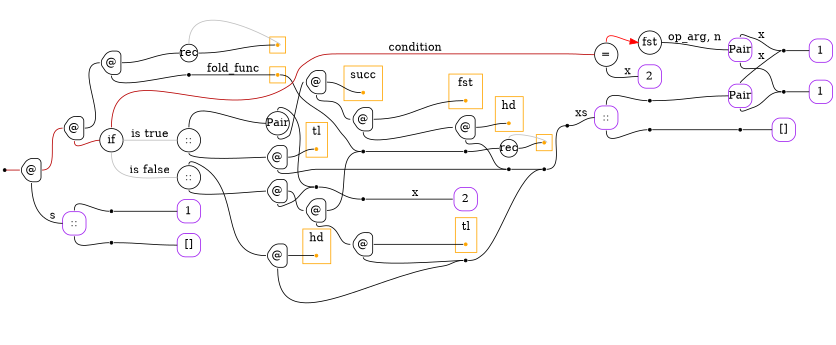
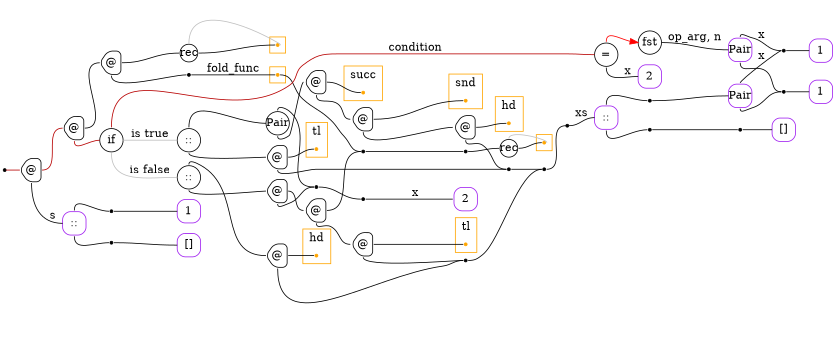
  digraph {
    labeldistance=0
    nodesep=.175
    rankdir=LR
    ranksep=.175
    node [color="#000000" fixedsize=true orientation=90 shape=point style=rounded]
    edge [arrowhead=none arrowtail=none headport=w tailport=e]
    ndcluster_nd174 [color=orange style=""]
    ndcluster_nd383 [color=orange style=""]
    ndcluster_nd700 [color=orange style=""]
    ndcluster_nd830 [color=orange style=""]
    ndcluster_nd837 [color=orange style=""]
    ndcluster_nd844 [color=orange style=""]
    ndcluster_nd851 [color=orange style=""]
    ndcluster_nd860 [color=orange style=""]
    ndcluster_nd870 [color=orange style=""]
    nd1 [color="" orientation="" style=""]
    n11 [height=.4 label="@" shape=house width=.4]
    n12 [color=purple height=.4 label=1 shape=square width=.4]
    n13 [color=purple height=.4 label=2 shape=square width=.4]
    n14 [color=purple height=.4 label=1 shape=square width=.4]
    n15 [color=purple height=.4 label="[]" shape=square width=.4]
    n16 [label=" " color=""]
    n17 [height=.3 label=rec shape=circle width=.3 orientation=""]
    n18 [label=" " color=""]
    n19 [color=purple height=.4 label=1 shape=square width=.4]
    n20 [color=purple height=.4 label="[]" shape=square width=.4]
    n21 [color=purple height=.4 label=Pair shape=square width=.4]
    n22 [label=" " color=""]
    n23 [label=" " color=""]
    n24 [color=purple height=.4 label="::" shape=square width=.4]
    n25 [label=" " color=""]
    n26 [label=" " color=""]
    n27 [height=.3 label=rec shape=circle width=.3 orientation=""]
    n28 [height=.4 label="@" shape=house width=.4]
    n29 [color=purple height=.4 label="::" shape=square width=.4]
    n30 [height=.4 label="@" shape=house width=.4]
    n31 [height=.4 label=if shape=circle width=.4 orientation=""]
    n32 [label=" " color=""]
    n33 [label=" " color=""]
    n34 [label=" " color=""]
    n35 [height=.4 label="=" shape=circle width=.4 orientation=""]
    n36 [height=.4 label="::" shape=circle width=.4 orientation=""]
    n37 [height=.4 label="::" shape=circle width=.4 orientation=""]
    n38 [color=purple height=.4 label=2 shape=square width=.4]
    n39 [height=.4 label=fst shape=circle width=.4 orientation=""]
    n40 [height=.4 label=Pair shape=circle width=.4 orientation=""]
    n41 [height=.4 label="@" shape=house width=.4]
    n42 [height=.4 label="@" shape=house width=.4]
    n43 [label=" " color=""]
    n44 [height=.4 label="@" shape=house width=.4]
    n45 [height=.4 label="@" shape=house width=.4]
    n46 [label=" " color=""]
    n47 [label=" " color=""]
    n48 [height=.4 label="@" shape=house width=.4]
    n49 [height=.4 label="@" shape=house width=.4]
    n50 [label=" " color=""]
    n51 [height=.4 label="@" shape=house width=.4]
    n52 [height=.4 label="@" shape=house width=.4]
    n53 [label=" " color=""]
    n54 [label=" " color=""]
    n55 [label=" " color=""]
    n56 [color=purple height=.4 label=Pair shape=square width=.4]
    subgraph cluster_1 {
      color=orange
      style=fill
      ndcluster_nd174
    }
    subgraph cluster_2 {
      color=orange
-     label=fst
+     label=snd
      style=fill
      ndcluster_nd837
    }
    subgraph cluster_3 {
      color=orange
      style=fill
      ndcluster_nd383
    }
    subgraph cluster_4 {
      color=orange
      style=fill
      ndcluster_nd700
    }
    subgraph cluster_5 {
      color=orange
      label=succ
      style=fill
      ndcluster_nd830
    }
    subgraph cluster_6 {
      color=orange
      label=hd
      style=fill
      ndcluster_nd844
    }
    subgraph cluster_7 {
      color=orange
      label=tl
      style=fill
      ndcluster_nd851
    }
    subgraph cluster_8 {
      color=orange
      label=hd
      style=fill
      ndcluster_nd860
    }
    subgraph cluster_9 {
      color=orange
      label=tl
      style=fill
      ndcluster_nd870
    }
    ndcluster_nd174 -> n16
    nd1 -> n11 [color="#b70000"]
    n11 -> n28 [color="#b70000"]
    n11 -> n29 [label=s tailport=s]
    n16 -> n18
    n17 -> ndcluster_nd383 [color=grey dir=back headport=e tailport=n]
    n17 -> ndcluster_nd383
    n18 -> n17 [color=black]
    n21 -> n22 [label=x tailport=n]
    n21 -> n23 [tailport=s]
    n22 -> n12
    n23 -> n19
    n24 -> n25 [tailport=n]
    n24 -> n26 [tailport=s]
    n25 -> n21
    n26 -> n55
    n27 -> ndcluster_nd700 [color=grey dir=back headport=e tailport=n]
    n27 -> ndcluster_nd700
    n28 -> n30
    n28 -> n31 [color="#b70000" tailport=s]
    n29 -> n33 [tailport=n]
    n29 -> n34 [tailport=s]
    n30 -> n27 [color=black]
    n30 -> n32 [tailport=s]
    n31 -> n35 [color="#b70000" label=condition tailport=n]
    n31 -> n36 [color=grey label="is true"]
    n31 -> n37 [color=grey label="is false" tailport=s]
    n32 -> ndcluster_nd174 [label=fold_func]
    n33 -> n14
    n34 -> n15
    n35 -> n38 [label=x tailport=s]
    n35 -> n39 [arrowhead=normal color=red tailport=n]
    n36 -> n40 [tailport=n]
    n36 -> n41 [tailport=s]
    n37 -> n48 [tailport=n]
    n37 -> n49 [tailport=s]
    n39 -> n56 [label="op_arg, n"]
    n40 -> n42 [tailport=s]
    n40 -> n43 [tailport=n]
    n41 -> ndcluster_nd851
    n41 -> n46 [tailport=s]
    n42 -> ndcluster_nd830
    n42 -> n44 [tailport=s]
    n43 -> n53
    n44 -> ndcluster_nd837
    n44 -> n45 [tailport=s]
    n45 -> ndcluster_nd844
    n45 -> n46 [tailport=s]
    n46 -> n47
    n47 -> n54
    n48 -> ndcluster_nd860
    n48 -> n50 [tailport=s]
    n49 -> n43 [tailport=s]
    n49 -> n51
    n50 -> n47
    n51 -> n16
    n51 -> n52 [tailport=s]
    n52 -> ndcluster_nd870
    n52 -> n50 [tailport=s]
    n53 -> n13 [label=x]
    n54 -> n24 [label=xs]
    n55 -> n20
    n56 -> n22 [label=x tailport=n]
    n56 -> n23 [tailport=s]
  }
